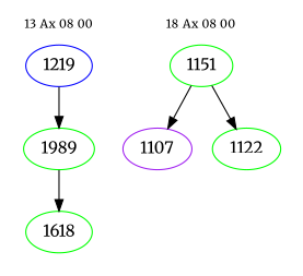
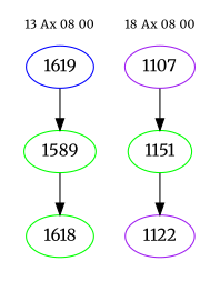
  digraph {
    fontname=Merriweather
    node [color=green fontname=Merriweather]
    edge [color=black fontname=Merriweather]
-   n1 [color=blue label=1219]
-   n2 [label=1989]
+   n1 [color=blue label=1619]
+   n2 [label=1589]
    n3 [label=1618]
    n4 [color=purple label=1107]
    n5 [label=1151]
-   n6 [label=1122]
+   n6 [color=purple label=1122]
    subgraph cluster_1 {
      color=white
      fontsize=10
      label="13_Ax_08_00"
      n1
      n2
      n3
    }
    subgraph cluster_2 {
      color=white
      fontsize=10
      label="18_Ax_08_00"
      n4
      n5
      n6
    }
    n1 -> n2
    n2 -> n3
-   n5 -> n4
+   n4 -> n5
    n5 -> n6
  }
